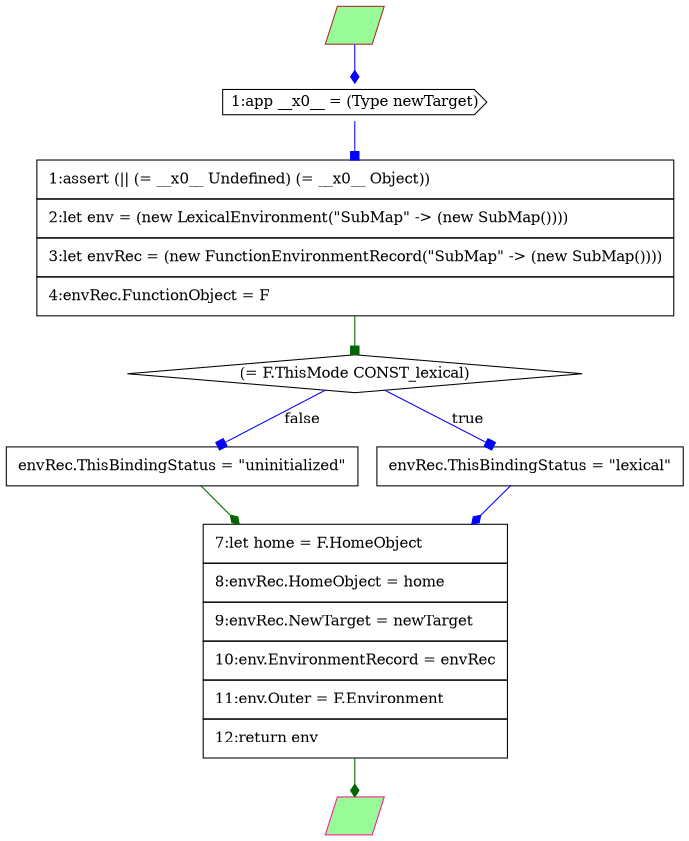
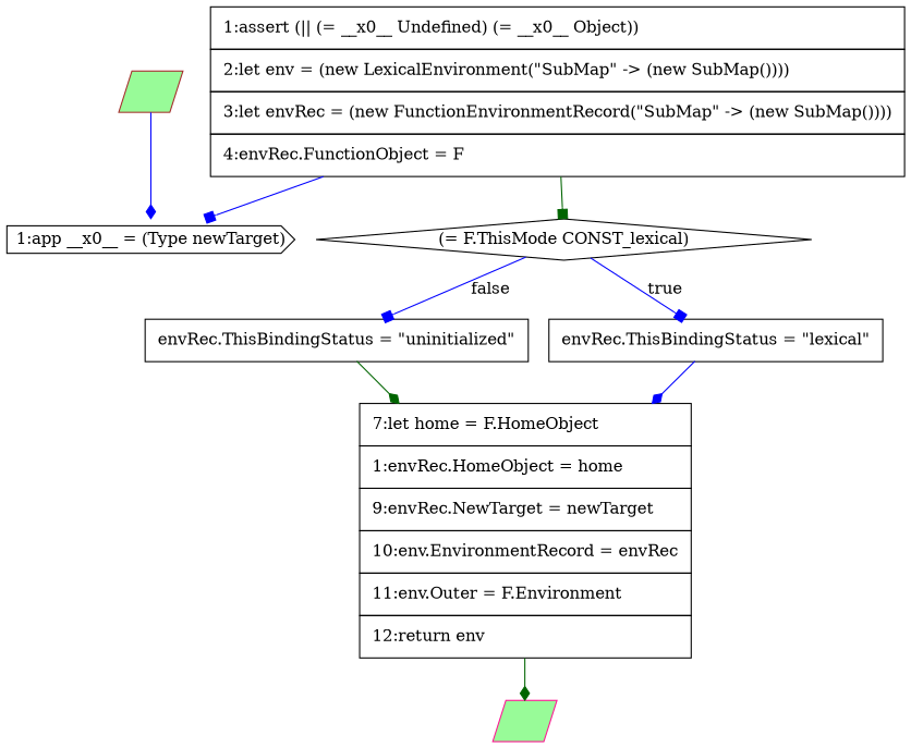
  digraph {
    node [color=black fillcolor=white shape=none style=filled]
    edge [arrowhead=diamond color=blue]
    n1 [color=brown fillcolor=palegreen label=" " shape=parallelogram]
    n2 [label=<<font color="black">1:app __x0__ = (Type newTarget)</font>> shape=cds]
    n3 [label=<<font color="black">     <table border="0" cellborder="1" cellspacing="0" cellpadding="10">       <tr><td align="left">1:assert (|| (= __x0__ Undefined) (= __x0__ Object))</td></tr>       <tr><td align="left">2:let env = (new LexicalEnvironment(&quot;SubMap&quot; -&gt; (new SubMap())))</td></tr>       <tr><td align="left">3:let envRec = (new FunctionEnvironmentRecord(&quot;SubMap&quot; -&gt; (new SubMap())))</td></tr>       <tr><td align="left">4:envRec.FunctionObject = F</td></tr>     </table>   </font>> margin=0]
    n4 [label=<<font color="black">(= F.ThisMode CONST_lexical)</font>> shape=diamond]
    n5 [label=<<font color="black">     <table border="0" cellborder="1" cellspacing="0" cellpadding="10">       <tr><td align="left">envRec.ThisBindingStatus = &quot;uninitialized&quot;</td></tr>     </table>   </font>> margin=0]
    n6 [label=<<font color="black">     <table border="0" cellborder="1" cellspacing="0" cellpadding="10">       <tr><td align="left">envRec.ThisBindingStatus = &quot;lexical&quot;</td></tr>     </table>   </font>> margin=0]
-   n7 [label=<<font color="black">     <table border="0" cellborder="1" cellspacing="0" cellpadding="10">       <tr><td align="left">7:let home = F.HomeObject</td></tr>       <tr><td align="left">8:envRec.HomeObject = home</td></tr>       <tr><td align="left">9:envRec.NewTarget = newTarget</td></tr>       <tr><td align="left">10:env.EnvironmentRecord = envRec</td></tr>       <tr><td align="left">11:env.Outer = F.Environment</td></tr>       <tr><td align="left">12:return env</td></tr>     </table>   </font>> margin=0]
+   n7 [label=<<font color="black">     <table border="0" cellborder="1" cellspacing="0" cellpadding="10">       <tr><td align="left">7:let home = F.HomeObject</td></tr>       <tr><td align="left">1:envRec.HomeObject = home</td></tr>       <tr><td align="left">9:envRec.NewTarget = newTarget</td></tr>       <tr><td align="left">10:env.EnvironmentRecord = envRec</td></tr>       <tr><td align="left">11:env.Outer = F.Environment</td></tr>       <tr><td align="left">12:return env</td></tr>     </table>   </font>> margin=0]
    n8 [color=deeppink fillcolor=palegreen label=" " shape=parallelogram]
    n1 -> n2
-   n2 -> n3 [arrowhead=box]
+   n3 -> n2 [arrowhead=box]
    n3 -> n4 [arrowhead=box color=darkgreen]
    n4 -> n5 [arrowhead=box label=<<font color="black">false</font>>]
    n4 -> n6 [arrowhead=box label=<<font color="black">true</font>>]
    n5 -> n7 [color=darkgreen]
    n6 -> n7
    n7 -> n8 [color=darkgreen]
  }
